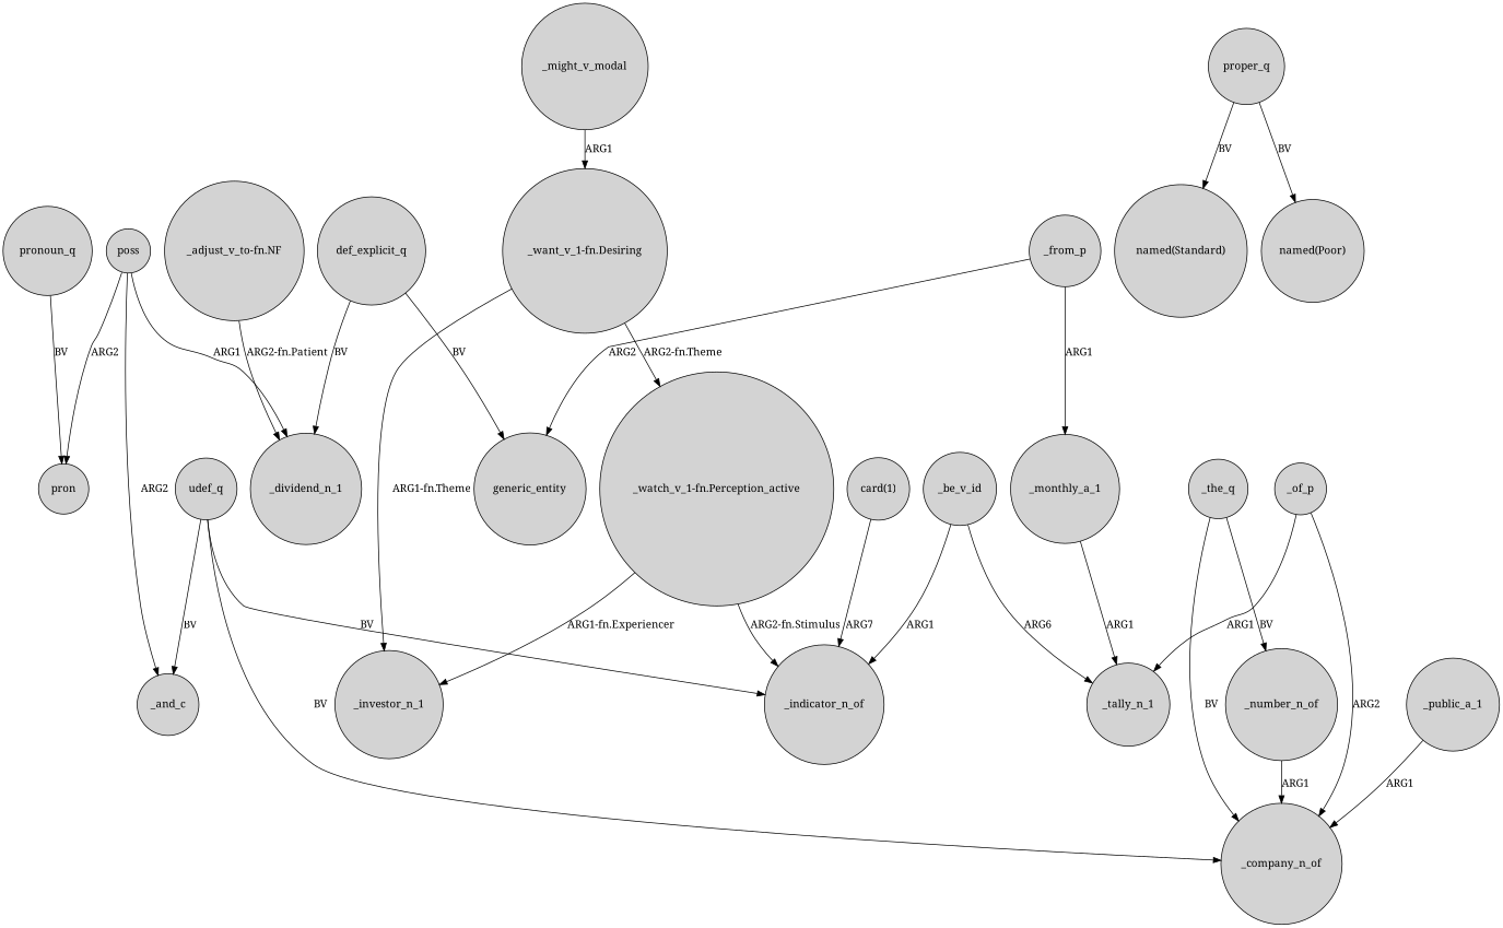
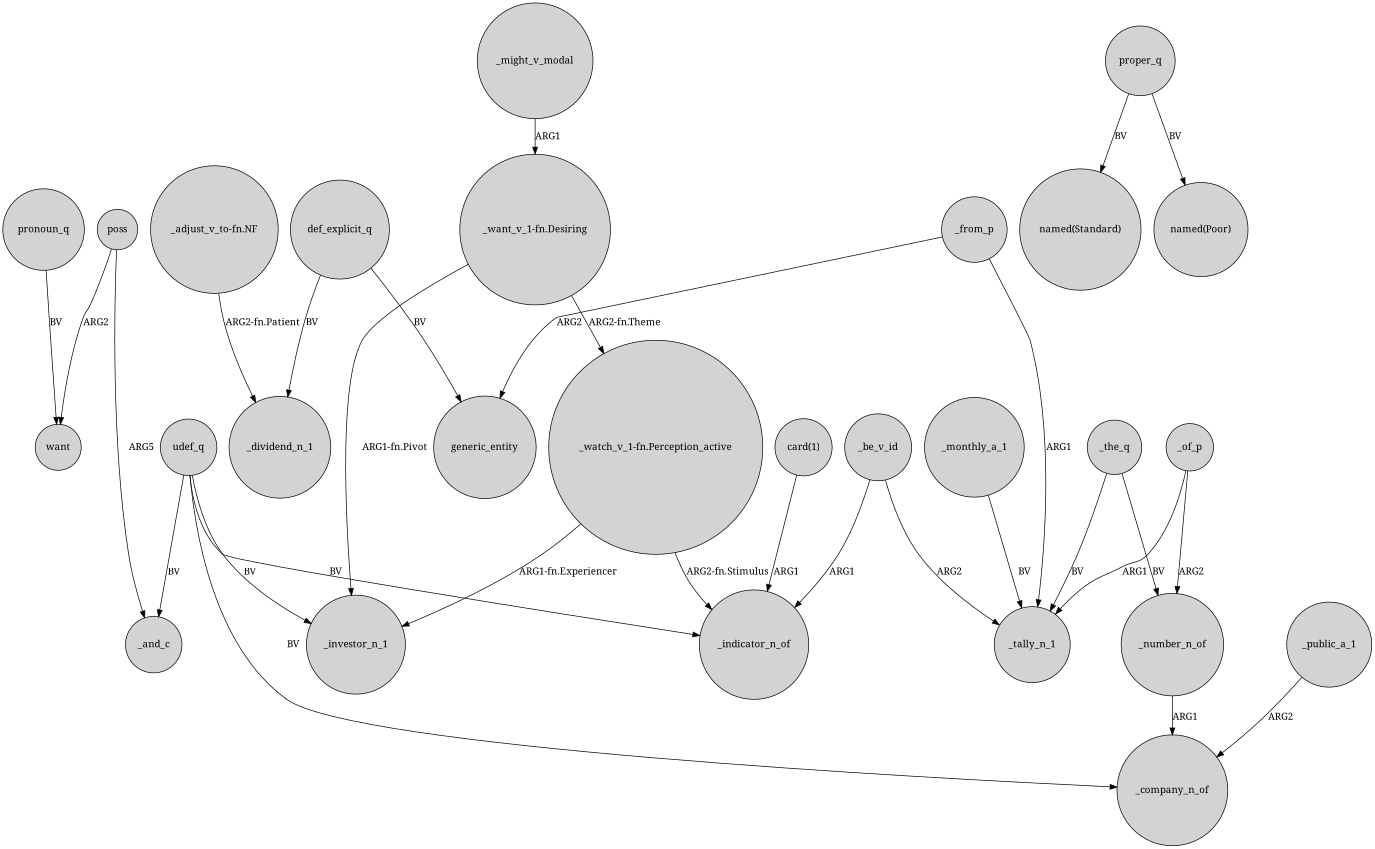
  digraph {
    fontname="Noto Serif"
    node [fontname="Noto Serif" shape=circle style=filled]
    edge [fontname="Noto Serif"]
    "_adjust_v_to-fn.NF"
    _dividend_n_1
    poss
    _and_c
-   pron
+   pron [label=want]
    udef_q
    _company_n_of
    _investor_n_1
    _indicator_n_of
    def_explicit_q
    generic_entity
    proper_q
    "named(Standard)"
    "named(Poor)"
    _the_q
    _number_n_of
    _tally_n_1
    _be_v_id
    _monthly_a_1
    _from_p
    pronoun_q
    "_watch_v_1-fn.Perception_active"
    _of_p
    _might_v_modal
    "_want_v_1-fn.Desiring"
    _public_a_1
    "card(1)"
    "_adjust_v_to-fn.NF" -> _dividend_n_1 [label="ARG2-fn.Patient"]
-   poss -> _dividend_n_1 [label=ARG1]
-   poss -> _and_c [label=ARG2]
+   poss -> _and_c [label=ARG5]
    poss -> pron [label=ARG2]
    udef_q -> _and_c [label=BV]
    udef_q -> _company_n_of [label=BV]
+   udef_q -> _investor_n_1 [label=BV]
    udef_q -> _indicator_n_of [label=BV]
    def_explicit_q -> _dividend_n_1 [label=BV]
    def_explicit_q -> generic_entity [label=BV]
    proper_q -> "named(Standard)" [label=BV]
    proper_q -> "named(Poor)" [label=BV]
    _the_q -> _number_n_of [label=BV]
-   _the_q -> _company_n_of [label=BV]
+   _the_q -> _tally_n_1 [label=BV]
    _number_n_of -> _company_n_of [label=ARG1]
    _be_v_id -> _indicator_n_of [label=ARG1]
-   _be_v_id -> _tally_n_1 [label=ARG6]
-   _monthly_a_1 -> _tally_n_1 [label=ARG1]
+   _be_v_id -> _tally_n_1 [label=ARG2]
+   _monthly_a_1 -> _tally_n_1 [label=BV]
    _from_p -> generic_entity [label=ARG2]
-   _from_p -> _monthly_a_1 [label=ARG1]
+   _from_p -> _tally_n_1 [label=ARG1]
    pronoun_q -> pron [label=BV]
    "_watch_v_1-fn.Perception_active" -> _investor_n_1 [label="ARG1-fn.Experiencer"]
    "_watch_v_1-fn.Perception_active" -> _indicator_n_of [label="ARG2-fn.Stimulus"]
-   _of_p -> _company_n_of [label=ARG2]
+   _of_p -> _number_n_of [label=ARG2]
    _of_p -> _tally_n_1 [label=ARG1]
    _might_v_modal -> "_want_v_1-fn.Desiring" [label=ARG1]
-   "_want_v_1-fn.Desiring" -> _investor_n_1 [label="ARG1-fn.Theme"]
+   "_want_v_1-fn.Desiring" -> _investor_n_1 [label="ARG1-fn.Pivot"]
    "_want_v_1-fn.Desiring" -> "_watch_v_1-fn.Perception_active" [label="ARG2-fn.Theme"]
-   _public_a_1 -> _company_n_of [label=ARG1]
-   "card(1)" -> _indicator_n_of [label=ARG7]
+   _public_a_1 -> _company_n_of [label=ARG2]
+   "card(1)" -> _indicator_n_of [label=ARG1]
  }
